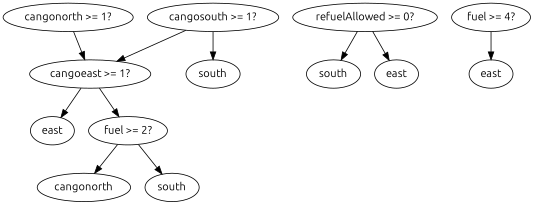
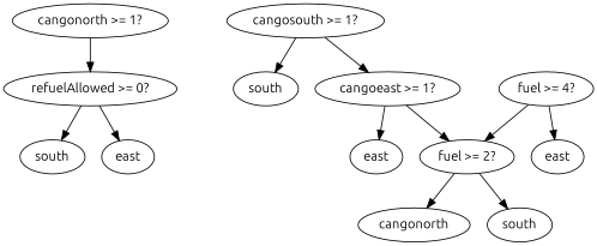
  digraph {
    fontname=Ubuntu
    node [fontname=Ubuntu]
    edge [fontname=Ubuntu]
    n1 [label="cangonorth >= 1?"]
    n2 [label="refuelAllowed >= 0?"]
    n3 [label=south]
    n4 [label=east]
    n5 [label="cangosouth >= 1?"]
    n6 [label=south]
    n7 [label="cangoeast >= 1?"]
    n8 [label=east]
    n9 [label="fuel >= 2?"]
    n10 [label="fuel >= 4?"]
    n11 [label=east]
    n12 [label=cangonorth]
    n13 [label=south]
-   n1 -> n7
+   n1 -> n2
    n2 -> n3
    n2 -> n4
    n5 -> n6
    n5 -> n7
    n7 -> n8
    n7 -> n9
    n9 -> n12
    n9 -> n13
+   n10 -> n9
    n10 -> n11
  }
